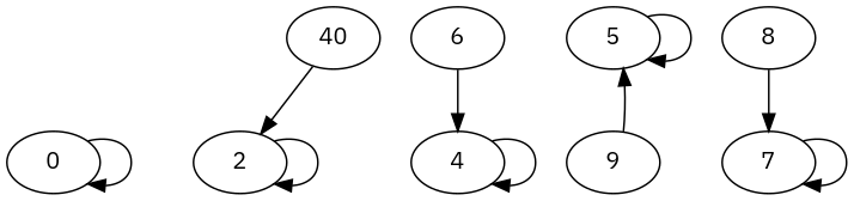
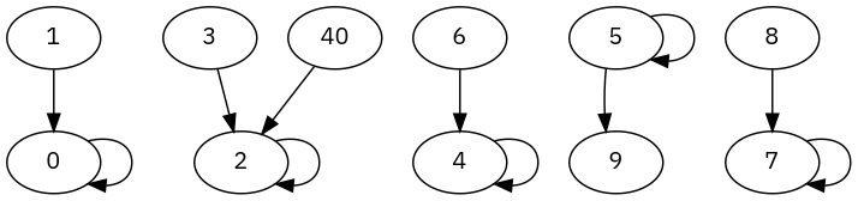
  digraph {
    fontname="IBM Plex Sans"
    node [fontname="IBM Plex Sans"]
    edge [fontname="IBM Plex Sans"]
    0
+   1
    2
+   3
    4
    5
    6
    7
    8
    9
    n11 [label=40]
    0 -> 0
+   1 -> 0
    2 -> 2
+   3 -> 2
    4 -> 4
    5 -> 5
    6 -> 4
    7 -> 7
    8 -> 7
-   9 -> 5
+   5 -> 9
    n11 -> 2
  }
